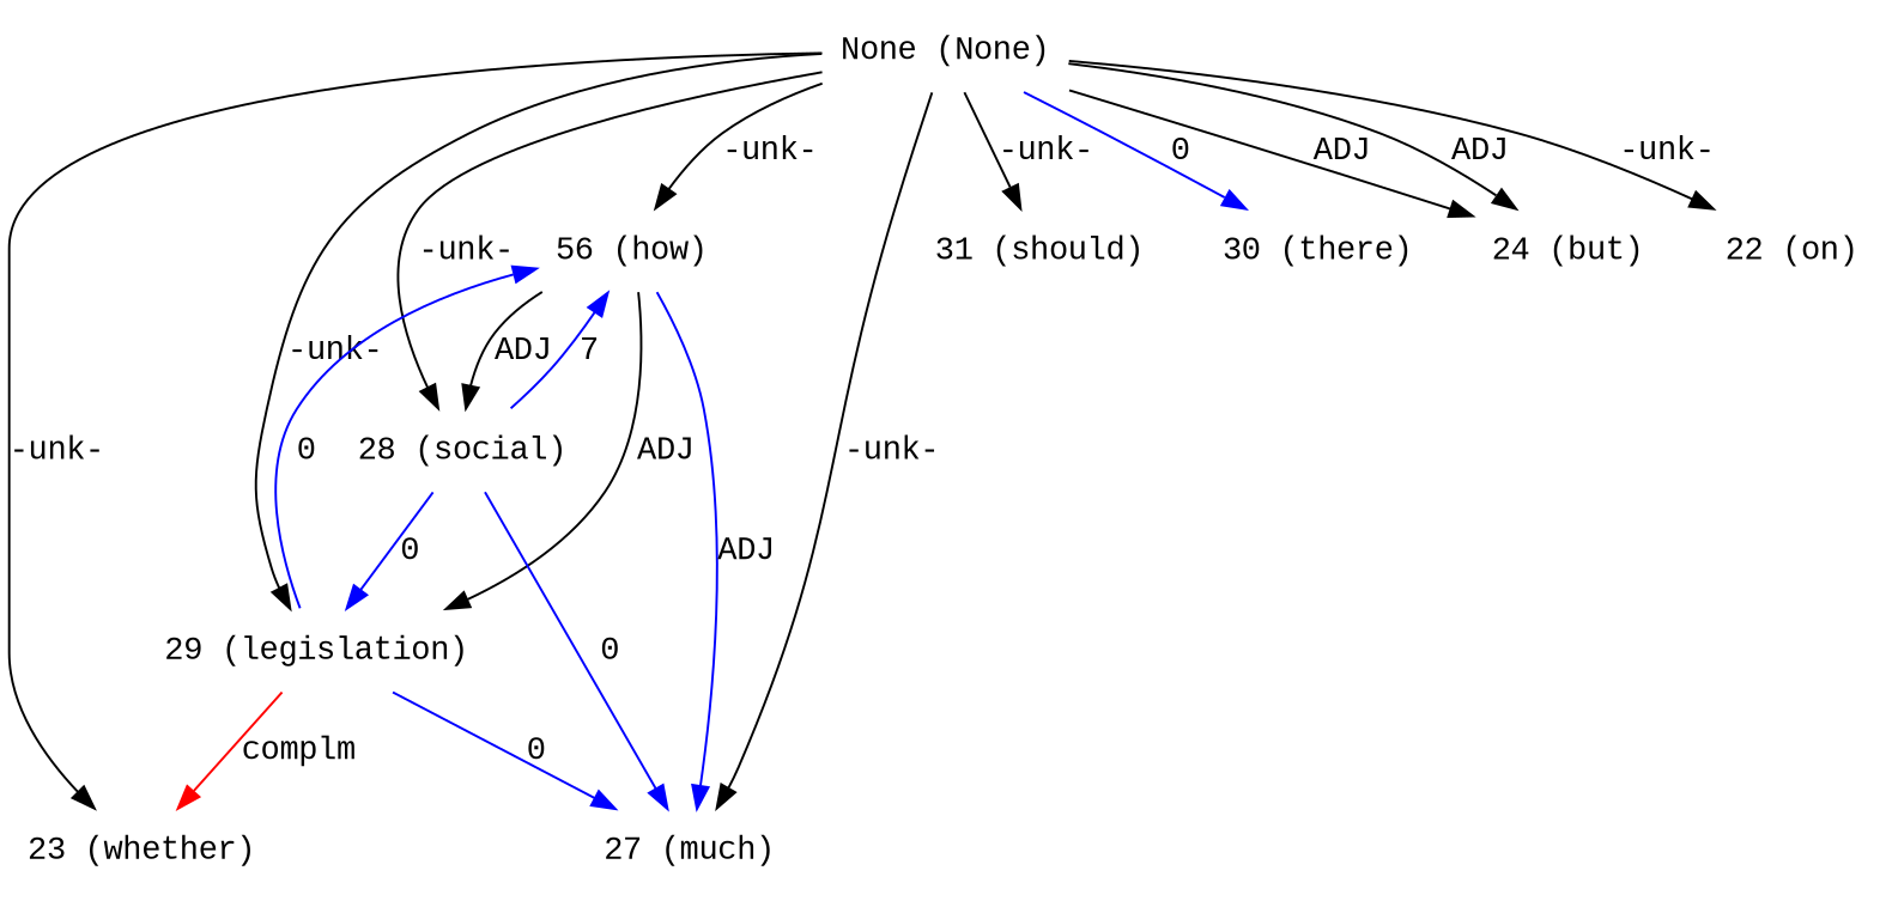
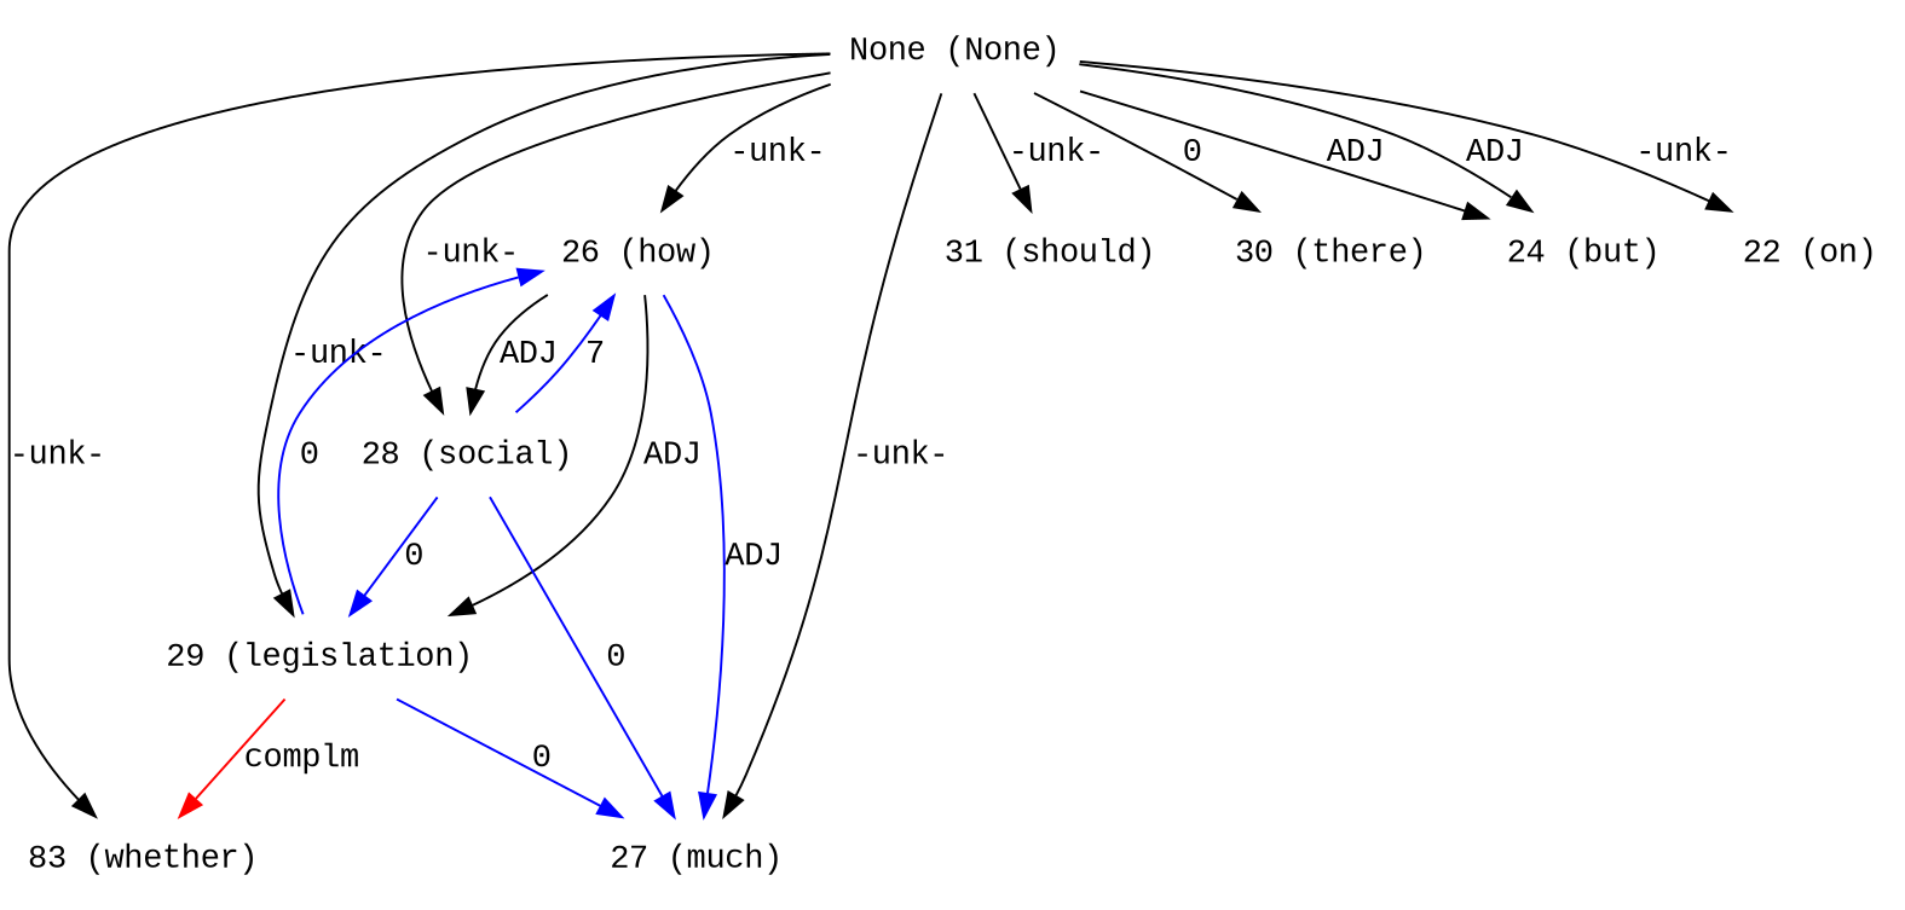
  digraph {
    fontname="Liberation Mono"
    node [fontname="Liberation Mono" shape=plaintext]
    edge [dir=forward fontname="Liberation Mono"]
    n1 [label="None (None)"]
-   n2 [label="23 (whether)"]
-   n3 [label="56 (how)"]
+   n2 [label="83 (whether)"]
+   n3 [label="26 (how)"]
    n4 [label="27 (much)"]
    n5 [label="28 (social)"]
    n6 [label="29 (legislation)"]
    n7 [label="31 (should)"]
    n8 [label="30 (there)"]
    n9 [label="24 (but)"]
    n10 [label="22 (on)"]
    n1 -> n2 [label="-unk-"]
    n1 -> n3 [label="-unk-"]
    n1 -> n4 [label="-unk-"]
    n1 -> n5 [label="-unk-"]
    n1 -> n6 [label="-unk-"]
    n1 -> n7 [label="-unk-"]
-   n1 -> n8 [label=0 color=blue]
+   n1 -> n8 [label=0]
    n1 -> n9 [label=ADJ]
    n1 -> n9 [label=ADJ]
    n1 -> n10 [label="-unk-"]
    n3 -> n4 [color=blue label=ADJ]
    n3 -> n5 [label=ADJ]
    n3 -> n6 [label=ADJ]
    n5 -> n3 [color=blue label=7]
    n5 -> n4 [color=blue label=0]
    n5 -> n6 [color=blue label=0]
    n6 -> n2 [color=red label=complm]
    n6 -> n3 [color=blue label=0]
    n6 -> n4 [color=blue label=0]
  }
